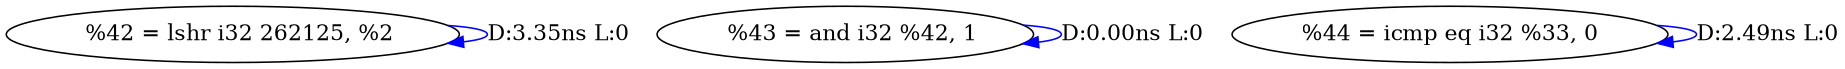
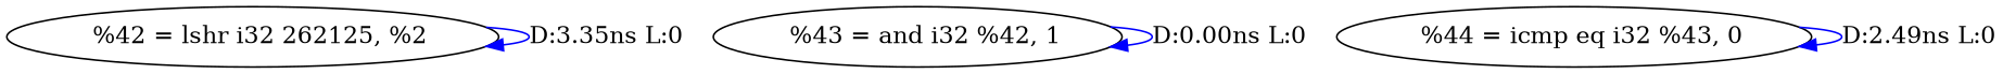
  digraph {
    edge [color=blue]
    n1 [label="  %42 = lshr i32 262125, %2"]
    n2 [label="  %43 = and i32 %42, 1"]
-   n3 [label="%44 = icmp eq i32 %33, 0"]
+   n3 [label="  %44 = icmp eq i32 %43, 0"]
    n1 -> n1 [label="D:3.35ns L:0"]
    n2 -> n2 [label="D:0.00ns L:0"]
    n3 -> n3 [label="D:2.49ns L:0"]
  }
